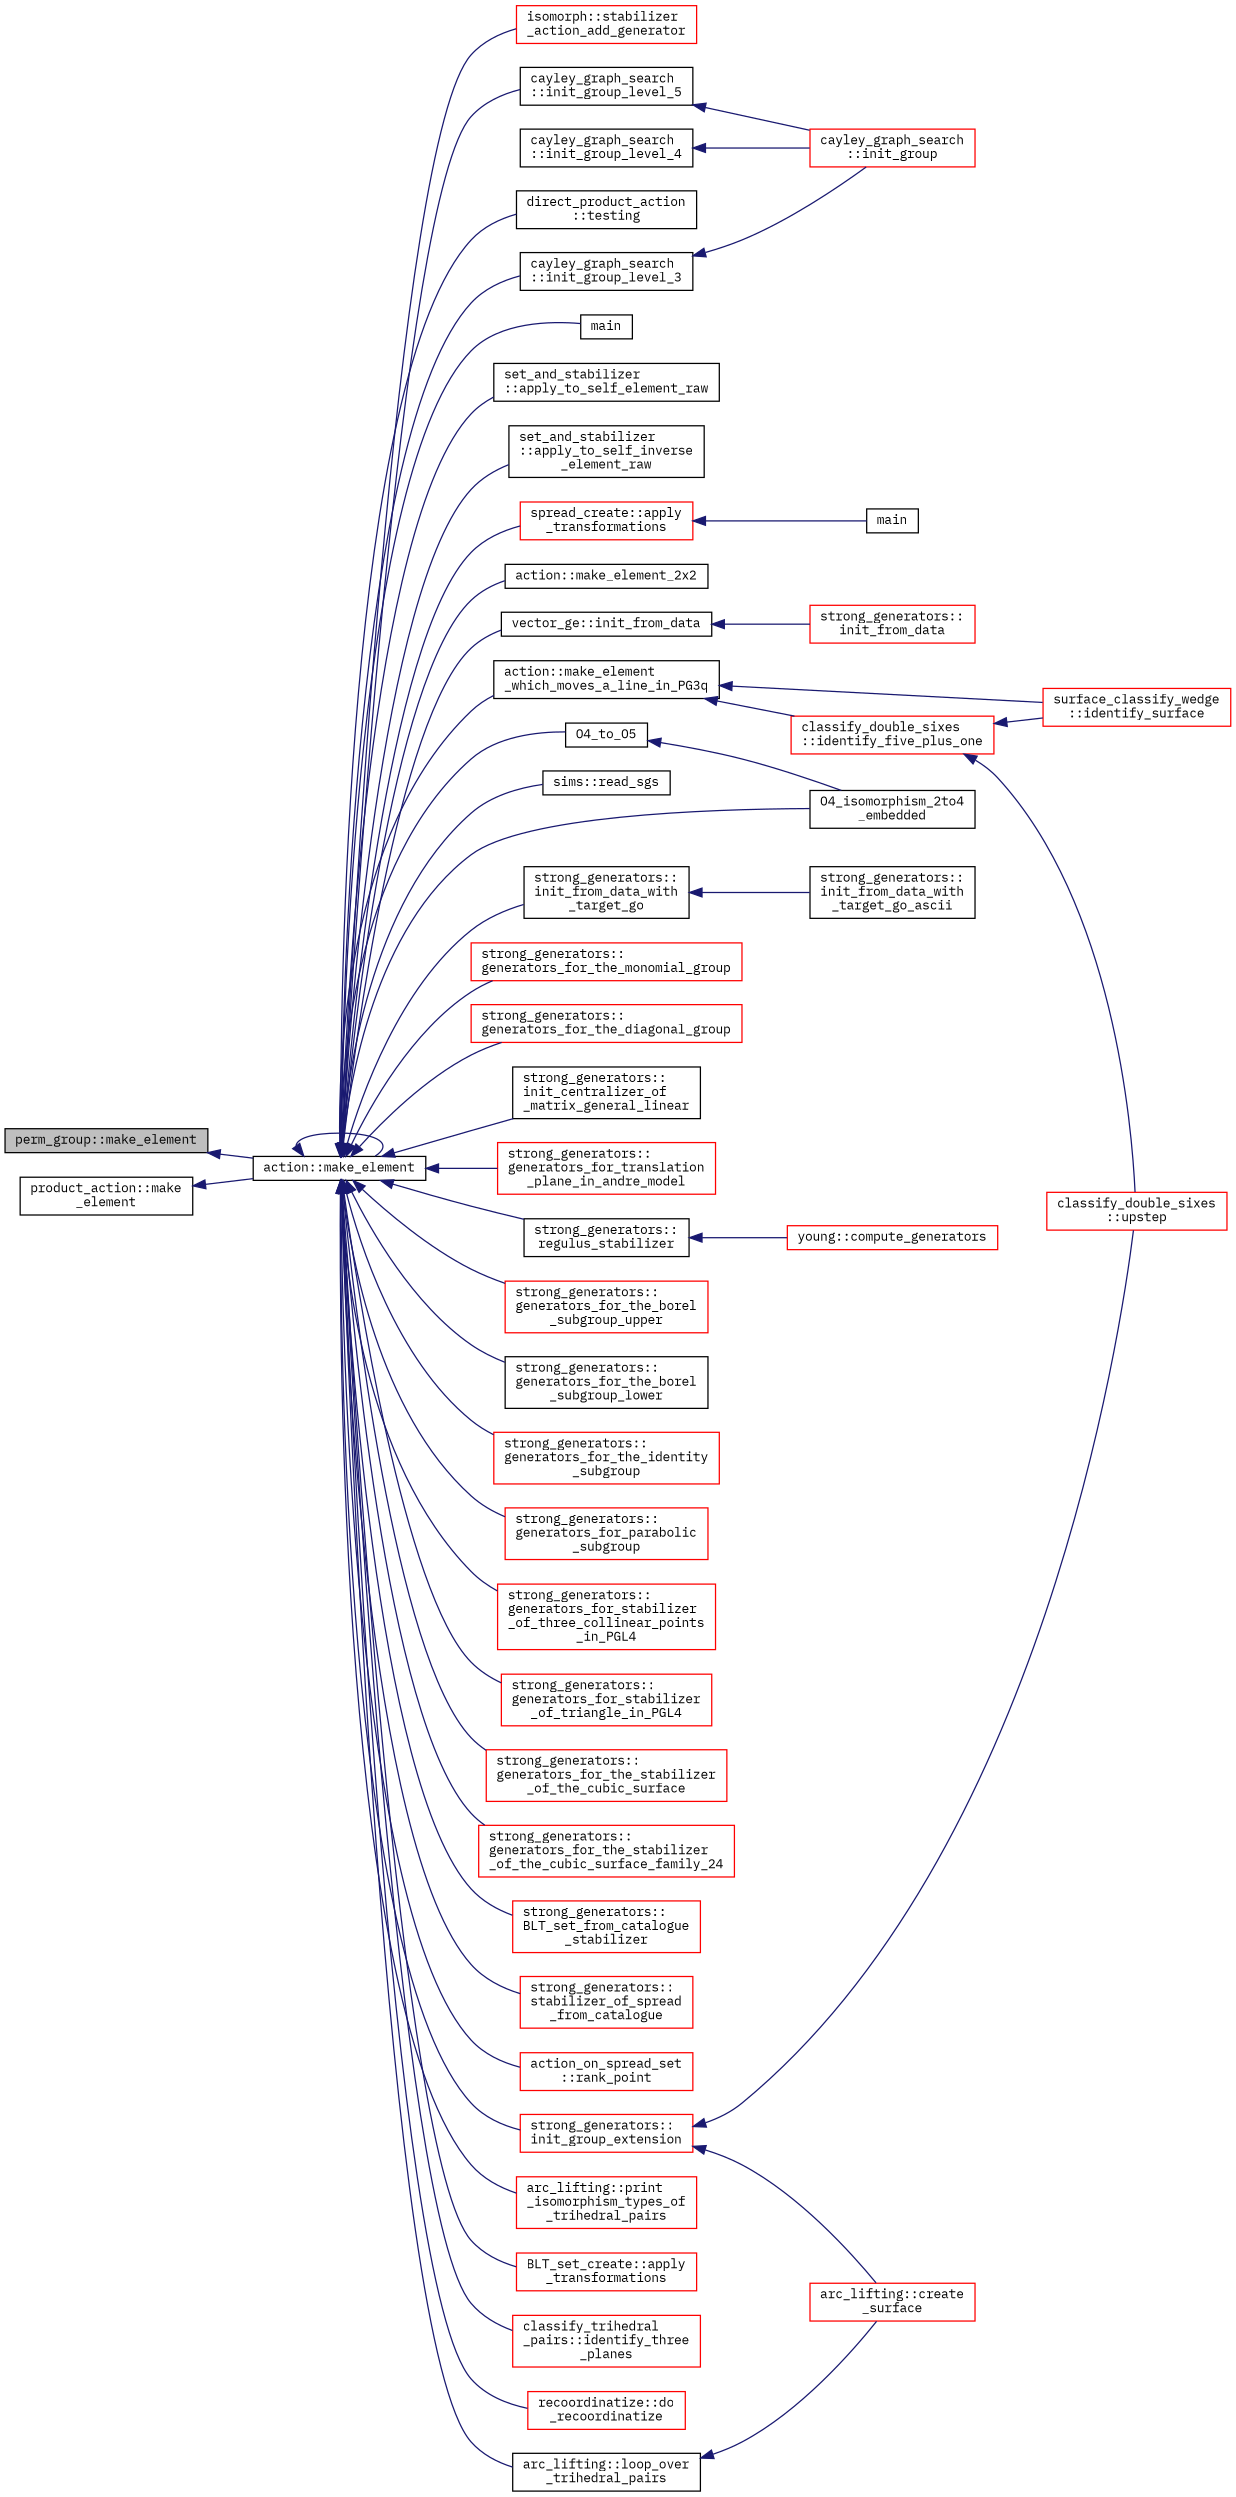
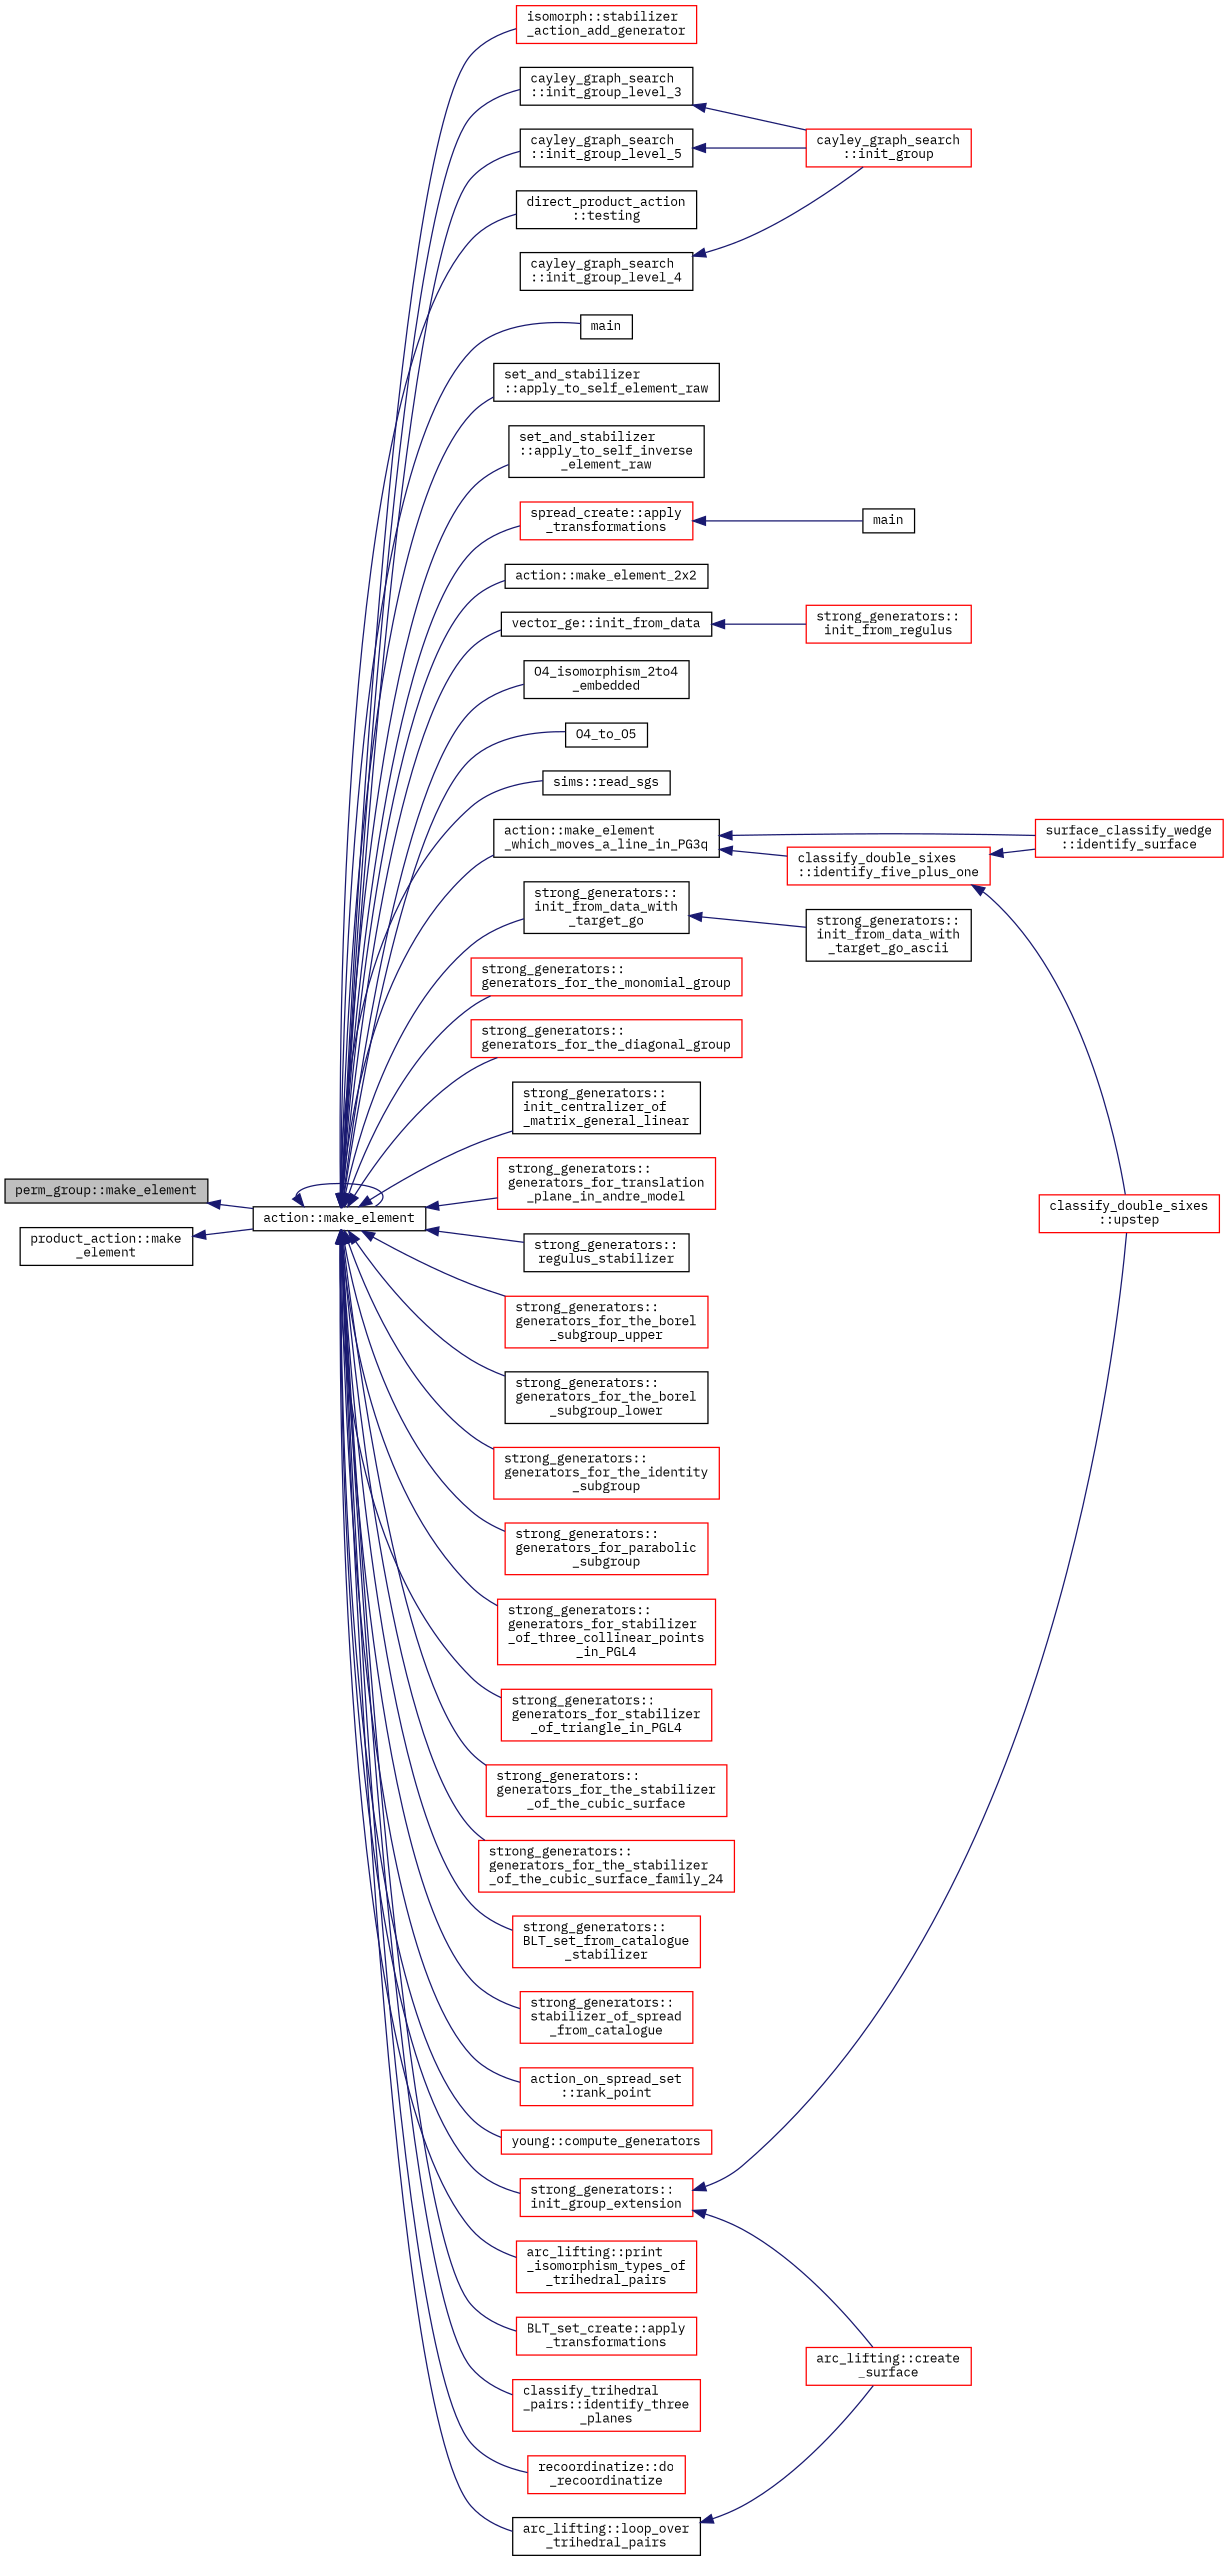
  digraph {
    fontname="IBM Plex Mono"
    rankdir=LR
    node [color=red fillcolor=white fontname="IBM Plex Mono" fontsize=10 shape=record style=filled]
    edge [color=midnightblue dir=back fontname="IBM Plex Mono" fontsize=10 labelfontname=Helvetica labelfontsize=10 style=solid]
    n1 [color=black fillcolor=grey75 fontcolor=black height=0.2 label="perm_group::make_element" width=0.4]
    n2 [color=black height=0.2 label="action::make_element" width=0.4]
    n3 [color=black height=0.2 label="cayley_graph_search\l::init_group_level_3" width=0.4]
    n4 [color=black height=0.2 label="cayley_graph_search\l::init_group_level_5" width=0.4]
    n5 [color=black height=0.2 label="direct_product_action\l::testing" width=0.4]
    n6 [height=0.2 label="spread_create::apply\l_transformations" width=0.4]
    n7 [color=black height=0.2 label=main width=0.4]
    n8 [color=black height=0.2 label="set_and_stabilizer\l::apply_to_self_element_raw" width=0.4]
    n9 [color=black height=0.2 label="set_and_stabilizer\l::apply_to_self_inverse\l_element_raw" width=0.4]
    n10 [color=black height=0.2 label="vector_ge::init_from_data" width=0.4]
    n11 [color=black height=0.2 label="action::make_element_2x2" width=0.4]
    n12 [color=black height=0.2 label="action::make_element\l_which_moves_a_line_in_PG3q" width=0.4]
    n13 [color=black height=0.2 label="O4_isomorphism_2to4\l_embedded" width=0.4]
    n14 [color=black height=0.2 label=O4_to_O5 width=0.4]
    n15 [color=black height=0.2 label="sims::read_sgs" width=0.4]
    n16 [color=black height=0.2 label="strong_generators::\linit_from_data_with\l_target_go" width=0.4]
    n17 [height=0.2 label="strong_generators::\linit_group_extension" width=0.4]
    n18 [height=0.2 label="strong_generators::\lgenerators_for_the_monomial_group" width=0.4]
    n19 [height=0.2 label="strong_generators::\lgenerators_for_the_diagonal_group" width=0.4]
    n20 [color=black height=0.2 label="strong_generators::\linit_centralizer_of\l_matrix_general_linear" width=0.4]
    n21 [height=0.2 label="strong_generators::\lgenerators_for_translation\l_plane_in_andre_model" width=0.4]
    n22 [color=black height=0.2 label="strong_generators::\lregulus_stabilizer" width=0.4]
    n23 [height=0.2 label="strong_generators::\lgenerators_for_the_borel\l_subgroup_upper" width=0.4]
    n24 [color=black height=0.2 label="strong_generators::\lgenerators_for_the_borel\l_subgroup_lower" width=0.4]
    n25 [height=0.2 label="strong_generators::\lgenerators_for_the_identity\l_subgroup" width=0.4]
    n26 [height=0.2 label="strong_generators::\lgenerators_for_parabolic\l_subgroup" width=0.4]
    n27 [height=0.2 label="strong_generators::\lgenerators_for_stabilizer\l_of_three_collinear_points\l_in_PGL4" width=0.4]
    n28 [height=0.2 label="strong_generators::\lgenerators_for_stabilizer\l_of_triangle_in_PGL4" width=0.4]
    n29 [height=0.2 label="strong_generators::\lgenerators_for_the_stabilizer\l_of_the_cubic_surface" width=0.4]
    n30 [height=0.2 label="strong_generators::\lgenerators_for_the_stabilizer\l_of_the_cubic_surface_family_24" width=0.4]
    n31 [height=0.2 label="strong_generators::\lBLT_set_from_catalogue\l_stabilizer" width=0.4]
    n32 [height=0.2 label="strong_generators::\lstabilizer_of_spread\l_from_catalogue" width=0.4]
    n33 [height=0.2 label="action_on_spread_set\l::rank_point" width=0.4]
    n34 [height=0.2 label="young::compute_generators" width=0.4]
    n35 [color=black height=0.2 label="arc_lifting::loop_over\l_trihedral_pairs" width=0.4]
    n36 [height=0.2 label="arc_lifting::print\l_isomorphism_types_of\l_trihedral_pairs" width=0.4]
    n37 [height=0.2 label="BLT_set_create::apply\l_transformations" width=0.4]
    n38 [height=0.2 label="classify_trihedral\l_pairs::identify_three\l_planes" width=0.4]
    n39 [height=0.2 label="recoordinatize::do\l_recoordinatize" width=0.4]
    n40 [height=0.2 label="isomorph::stabilizer\l_action_add_generator" width=0.4]
    n41 [height=0.2 label="cayley_graph_search\l::init_group" width=0.4]
    n42 [color=black height=0.2 label="cayley_graph_search\l::init_group_level_4" width=0.4]
    n43 [color=black height=0.2 label=main width=0.4]
-   n44 [height=0.2 label="strong_generators::\linit_from_data" width=0.4]
+   n44 [height=0.2 label="strong_generators::\linit_from_regulus" width=0.4]
    n45 [height=0.2 label="classify_double_sixes\l::identify_five_plus_one" width=0.4]
    n46 [height=0.2 label="surface_classify_wedge\l::identify_surface" width=0.4]
    n47 [color=black height=0.2 label="strong_generators::\linit_from_data_with\l_target_go_ascii" width=0.4]
    n48 [height=0.2 label="classify_double_sixes\l::upstep" width=0.4]
    n49 [height=0.2 label="arc_lifting::create\l_surface" width=0.4]
    n50 [color=black height=0.2 label="product_action::make\l_element" width=0.4]
    n1 -> n2
    n2 -> n2
    n2 -> n3
    n2 -> n4
    n2 -> n5
    n2 -> n6
    n2 -> n7
    n2 -> n8
    n2 -> n9
    n2 -> n10
    n2 -> n11
    n2 -> n12
    n2 -> n13
    n2 -> n14
    n2 -> n15
    n2 -> n16
    n2 -> n17
    n2 -> n18
    n2 -> n19
    n2 -> n20
    n2 -> n21
    n2 -> n22
    n2 -> n23
    n2 -> n24
    n2 -> n25
    n2 -> n26
    n2 -> n27
    n2 -> n28
    n2 -> n29
    n2 -> n30
    n2 -> n31
    n2 -> n32
    n2 -> n33
-   n22 -> n34
+   n2 -> n34
    n2 -> n35
    n2 -> n36
    n2 -> n37
    n2 -> n38
    n2 -> n39
    n2 -> n40
    n3 -> n41
    n4 -> n41
    n6 -> n43
    n10 -> n44
    n12 -> n45
    n12 -> n46
-   n14 -> n13
    n16 -> n47
    n17 -> n48
    n17 -> n49
    n35 -> n49
    n42 -> n41
    n45 -> n46
    n45 -> n48
    n50 -> n2
  }
